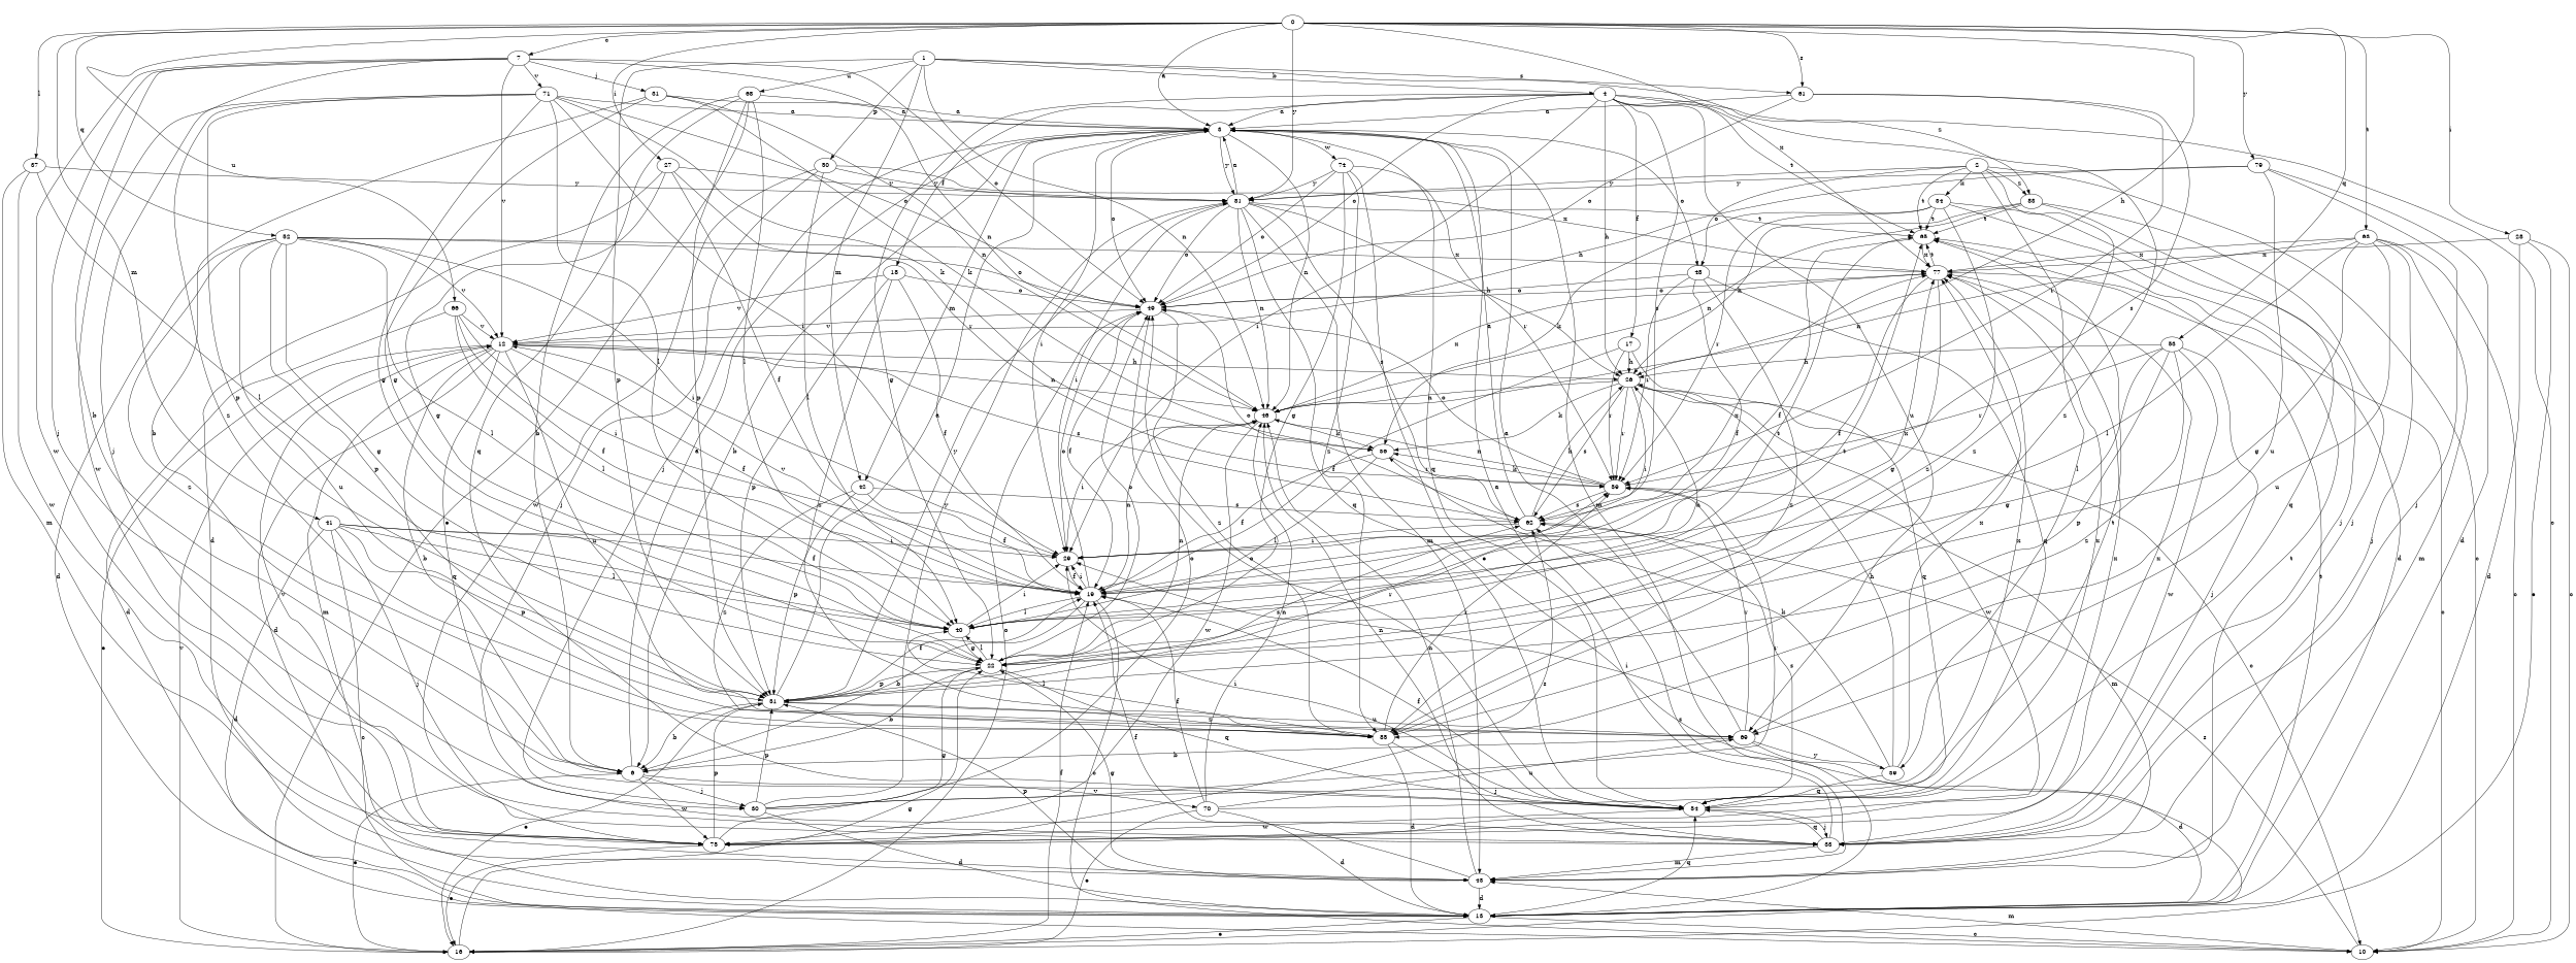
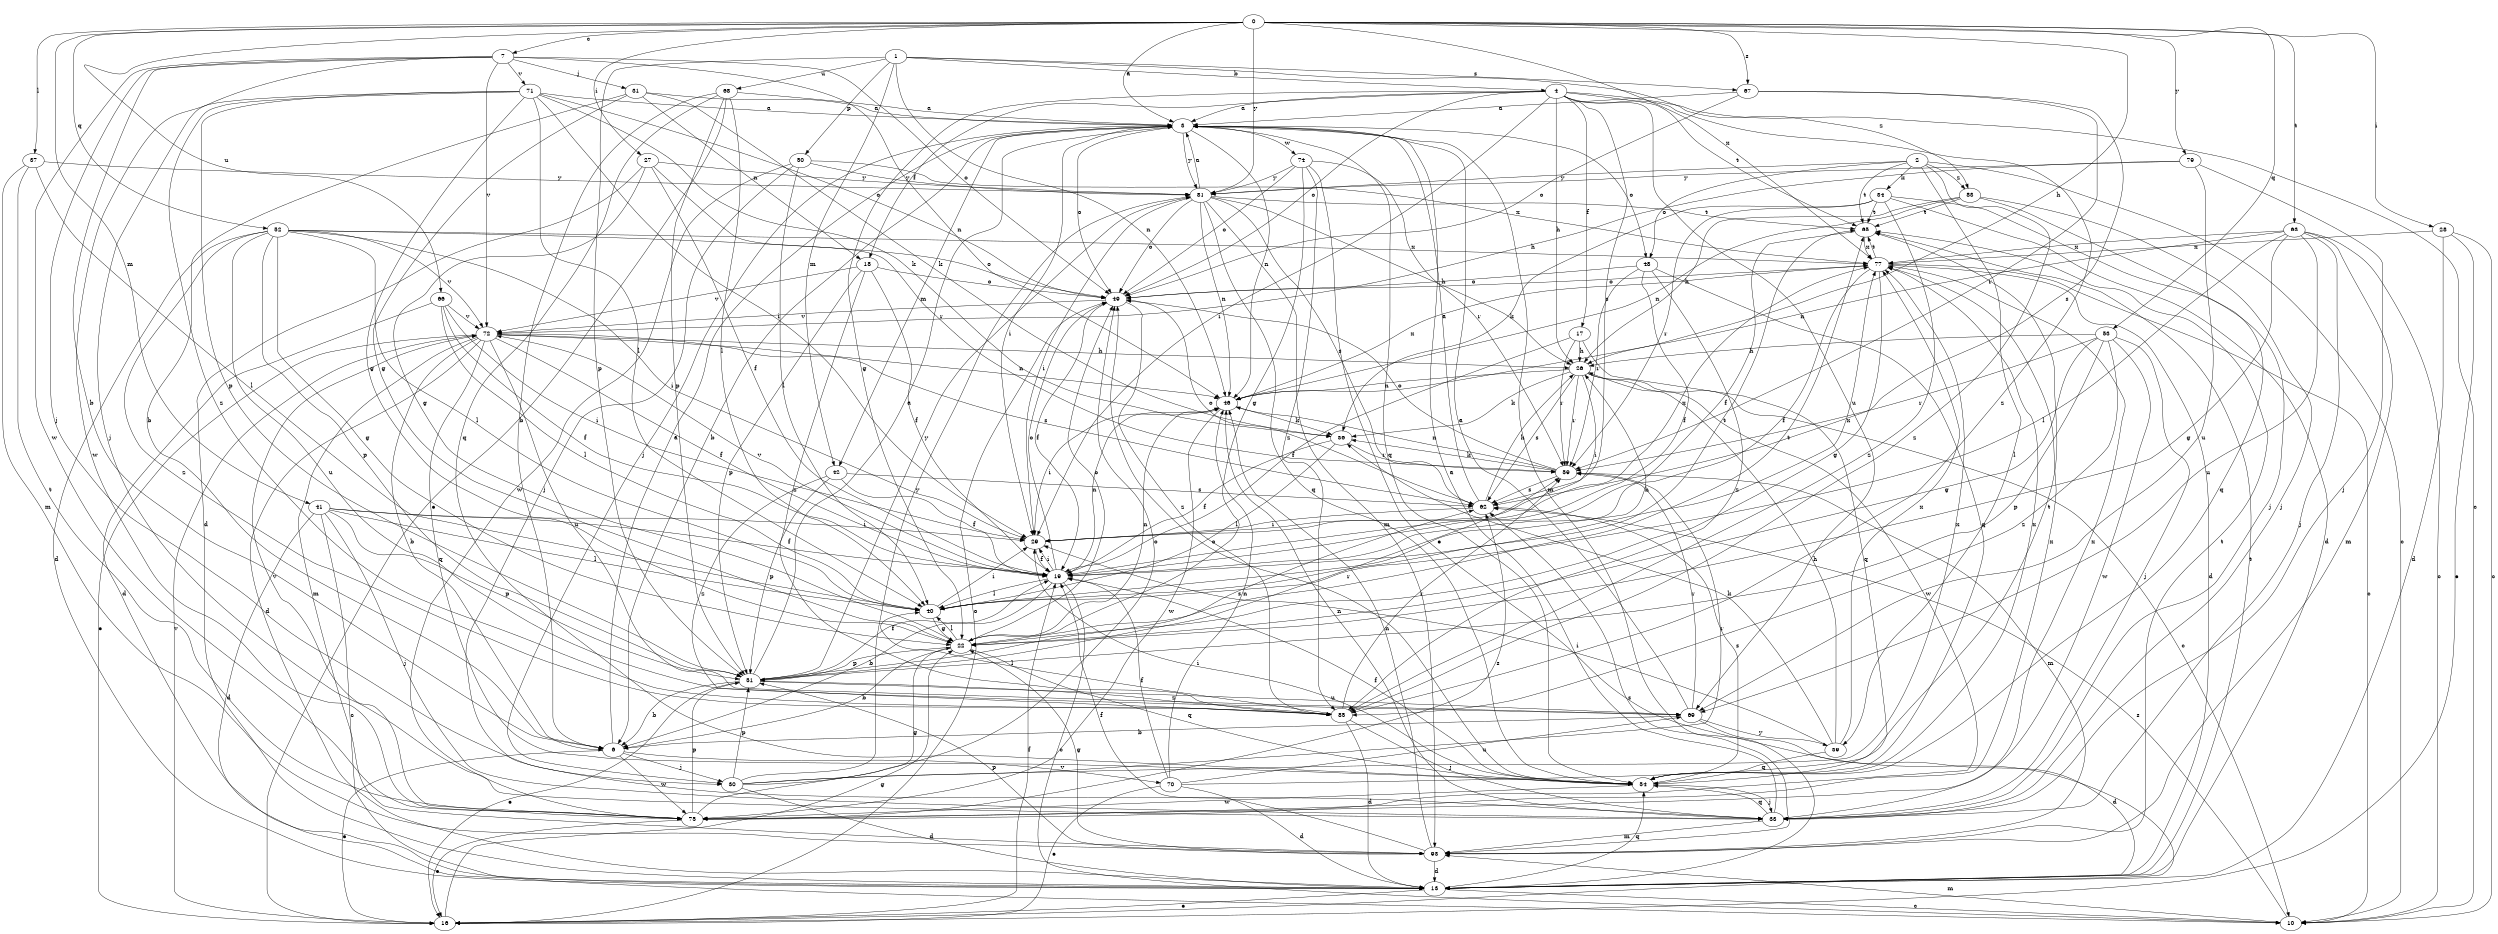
  strict digraph {
    0
    3
    7
    26
    27
    28
    37
    41
    52
    53
-   61
+   61 [label=67]
    63
    66
    77
    79
    81
    42
    46
    48
    6
    29
    30
-   43
+   43 [label=93]
    49
    54
    74
    75
    31
    33
    71
-   72 [label=12]
+   72
    10
    62
    59
    36
    22
    13
    19
    16
    40
    51
    85
    69
    65
    1
    4
    50
    68
    83
    17
    18
    2
    34
    39
    70
    0 -> 3 [label=a]
    0 -> 7 [label=c]
    0 -> 26 [label=h]
    0 -> 27 [label=i]
    0 -> 28 [label=i]
    0 -> 37 [label=l]
    0 -> 41 [label=m]
    0 -> 52 [label=q]
    0 -> 53 [label=q]
    0 -> 61 [label=s]
    0 -> 63 [label=t]
    0 -> 66 [label=u]
    0 -> 77 [label=x]
    0 -> 79 [label=y]
    0 -> 81 [label=y]
    3 -> 81 [label=y]
    3 -> 42 [label=m]
    3 -> 46 [label=n]
    3 -> 48 [label=o]
    3 -> 6 [label=b]
    3 -> 29 [label=i]
    3 -> 30 [label=j]
    3 -> 43 [label=m]
    3 -> 49 [label=o]
    3 -> 54 [label=q]
    3 -> 74 [label=w]
    7 -> 46 [label=n]
    7 -> 6 [label=b]
    7 -> 30 [label=j]
    7 -> 49 [label=o]
    7 -> 75 [label=w]
    7 -> 31 [label=j]
    7 -> 33 [label=j]
    7 -> 71 [label=v]
    7 -> 72 [label=v]
    26 -> 46 [label=n]
    26 -> 29 [label=i]
    26 -> 75 [label=w]
    26 -> 10 [label=c]
    26 -> 62 [label=s]
    26 -> 59 [label=r]
    26 -> 36 [label=k]
    27 -> 81 [label=y]
    27 -> 59 [label=r]
    27 -> 22 [label=g]
    27 -> 13 [label=d]
    27 -> 19 [label=f]
    28 -> 77 [label=x]
    28 -> 10 [label=c]
    28 -> 13 [label=d]
    28 -> 16 [label=e]
    37 -> 81 [label=y]
    37 -> 43 [label=m]
-   37 -> 75 [label=w]
+   37 -> 75 [label=t]
    37 -> 40 [label=l]
    41 -> 29 [label=i]
    41 -> 33 [label=j]
    41 -> 10 [label=c]
    41 -> 13 [label=d]
    41 -> 19 [label=f]
    41 -> 40 [label=l]
    41 -> 51 [label=p]
    52 -> 77 [label=x]
    52 -> 29 [label=i]
    52 -> 49 [label=o]
    52 -> 72 [label=v]
    52 -> 22 [label=g]
    52 -> 13 [label=d]
    52 -> 40 [label=l]
    52 -> 51 [label=p]
    52 -> 85 [label=z]
    52 -> 69 [label=u]
    53 -> 26 [label=h]
    53 -> 75 [label=w]
    53 -> 33 [label=j]
    53 -> 59 [label=r]
    53 -> 22 [label=g]
    53 -> 51 [label=p]
    53 -> 85 [label=z]
    61 -> 3 [label=a]
    61 -> 49 [label=o]
    61 -> 62 [label=s]
    61 -> 59 [label=r]
    63 -> 77 [label=x]
    63 -> 46 [label=n]
    63 -> 43 [label=m]
    63 -> 33 [label=j]
    63 -> 10 [label=c]
    63 -> 22 [label=g]
    63 -> 40 [label=l]
    63 -> 69 [label=u]
    66 -> 29 [label=i]
    66 -> 72 [label=v]
    66 -> 13 [label=d]
    66 -> 19 [label=f]
    66 -> 40 [label=l]
    77 -> 49 [label=o]
    77 -> 10 [label=c]
    77 -> 22 [label=g]
-   79 -> 13 [label=d]
+   77 -> 13 [label=d]
    77 -> 19 [label=f]
    77 -> 65 [label=t]
    79 -> 81 [label=y]
    79 -> 33 [label=j]
    79 -> 72 [label=h]
    79 -> 69 [label=u]
    81 -> 3 [label=a]
    81 -> 26 [label=h]
    81 -> 46 [label=n]
    81 -> 29 [label=i]
    81 -> 43 [label=m]
    81 -> 49 [label=o]
    81 -> 54 [label=q]
    81 -> 62 [label=s]
    81 -> 65 [label=t]
    42 -> 62 [label=s]
    42 -> 19 [label=f]
    42 -> 51 [label=p]
    42 -> 85 [label=z]
    46 -> 77 [label=x]
    46 -> 29 [label=i]
    46 -> 75 [label=w]
    46 -> 36 [label=k]
    48 -> 49 [label=o]
    48 -> 54 [label=q]
    48 -> 59 [label=r]
    48 -> 19 [label=f]
    48 -> 85 [label=z]
    6 -> 3 [label=a]
    6 -> 30 [label=j]
    6 -> 75 [label=w]
    6 -> 16 [label=e]
    6 -> 70 [label=v]
    29 -> 77 [label=x]
    29 -> 19 [label=f]
    30 -> 77 [label=x]
    30 -> 81 [label=y]
    30 -> 49 [label=o]
    30 -> 59 [label=r]
    30 -> 13 [label=d]
    30 -> 51 [label=p]
    43 -> 46 [label=n]
    43 -> 22 [label=g]
    43 -> 13 [label=d]
    43 -> 19 [label=f]
    43 -> 51 [label=p]
    43 -> 65 [label=t]
    49 -> 72 [label=v]
    49 -> 19 [label=f]
    49 -> 85 [label=z]
    54 -> 77 [label=x]
    54 -> 29 [label=i]
    54 -> 49 [label=o]
    54 -> 75 [label=w]
    54 -> 33 [label=j]
    54 -> 62 [label=s]
    54 -> 19 [label=f]
    74 -> 81 [label=y]
    74 -> 49 [label=o]
    74 -> 59 [label=r]
    74 -> 22 [label=g]
    74 -> 16 [label=e]
    74 -> 85 [label=z]
    75 -> 77 [label=x]
    75 -> 72 [label=v]
    75 -> 62 [label=s]
    75 -> 22 [label=g]
    75 -> 16 [label=e]
    75 -> 51 [label=p]
    31 -> 3 [label=a]
-   31 -> 46 [label=n]
+   31 -> 18 [label=n]
    31 -> 6 [label=b]
    31 -> 36 [label=k]
    31 -> 22 [label=g]
    33 -> 3 [label=a]
    33 -> 77 [label=x]
    33 -> 46 [label=n]
    33 -> 43 [label=m]
    33 -> 54 [label=q]
    71 -> 3 [label=a]
    71 -> 29 [label=i]
    71 -> 49 [label=o]
    71 -> 75 [label=w]
    71 -> 36 [label=k]
    71 -> 22 [label=g]
    71 -> 40 [label=l]
    71 -> 51 [label=p]
    71 -> 85 [label=z]
    72 -> 26 [label=h]
    72 -> 46 [label=n]
    72 -> 6 [label=b]
    72 -> 43 [label=m]
    72 -> 54 [label=q]
    72 -> 62 [label=s]
    72 -> 13 [label=d]
    72 -> 19 [label=f]
    72 -> 16 [label=e]
    72 -> 69 [label=u]
    10 -> 43 [label=m]
    10 -> 62 [label=s]
    62 -> 3 [label=a]
    62 -> 26 [label=h]
    62 -> 29 [label=i]
    62 -> 49 [label=o]
    59 -> 46 [label=n]
    59 -> 43 [label=m]
    59 -> 49 [label=o]
    59 -> 62 [label=s]
    59 -> 36 [label=k]
    36 -> 59 [label=r]
    36 -> 19 [label=f]
    36 -> 40 [label=l]
    22 -> 46 [label=n]
    22 -> 6 [label=b]
    22 -> 49 [label=o]
    22 -> 54 [label=q]
    22 -> 40 [label=l]
    22 -> 51 [label=p]
    22 -> 65 [label=t]
    13 -> 54 [label=q]
    13 -> 10 [label=c]
    13 -> 62 [label=s]
    13 -> 16 [label=e]
    13 -> 65 [label=t]
    19 -> 77 [label=x]
    19 -> 46 [label=n]
    19 -> 6 [label=b]
    19 -> 29 [label=i]
    19 -> 49 [label=o]
    19 -> 72 [label=v]
    19 -> 10 [label=c]
    19 -> 40 [label=l]
    16 -> 49 [label=o]
    16 -> 72 [label=v]
    16 -> 22 [label=g]
    16 -> 19 [label=f]
    40 -> 26 [label=h]
    40 -> 29 [label=i]
    40 -> 22 [label=g]
    40 -> 65 [label=t]
    51 -> 3 [label=a]
    51 -> 81 [label=y]
    51 -> 6 [label=b]
    51 -> 62 [label=s]
    51 -> 59 [label=r]
    51 -> 19 [label=f]
    51 -> 16 [label=e]
    51 -> 85 [label=z]
    51 -> 69 [label=u]
    85 -> 33 [label=j]
    85 -> 59 [label=r]
    85 -> 13 [label=d]
    85 -> 40 [label=l]
    69 -> 3 [label=a]
    69 -> 6 [label=b]
    69 -> 59 [label=r]
    69 -> 13 [label=d]
    69 -> 39 [label=y]
    65 -> 77 [label=x]
    65 -> 19 [label=f]
    1 -> 61 [label=s]
    1 -> 42 [label=m]
    1 -> 46 [label=n]
    1 -> 51 [label=p]
    1 -> 4 [label=b]
    1 -> 50 [label=p]
    1 -> 68 [label=u]
    1 -> 83 [label=z]
    4 -> 3 [label=a]
    4 -> 26 [label=h]
    4 -> 29 [label=i]
    4 -> 49 [label=o]
    4 -> 10 [label=c]
    4 -> 62 [label=s]
    4 -> 22 [label=g]
    4 -> 85 [label=z]
    4 -> 69 [label=u]
    4 -> 65 [label=t]
    4 -> 17 [label=f]
    4 -> 18 [label=f]
    50 -> 77 [label=x]
    50 -> 81 [label=y]
    50 -> 75 [label=w]
    50 -> 33 [label=j]
    50 -> 40 [label=l]
    68 -> 3 [label=a]
    68 -> 6 [label=b]
    68 -> 54 [label=q]
    68 -> 16 [label=e]
    68 -> 40 [label=l]
    68 -> 51 [label=p]
    83 -> 26 [label=h]
    83 -> 46 [label=n]
    83 -> 54 [label=q]
    83 -> 33 [label=j]
    83 -> 65 [label=t]
    17 -> 26 [label=h]
    17 -> 54 [label=q]
    17 -> 59 [label=r]
    17 -> 19 [label=f]
    18 -> 49 [label=o]
    18 -> 72 [label=v]
    18 -> 19 [label=f]
    18 -> 51 [label=p]
    18 -> 85 [label=z]
    2 -> 81 [label=y]
    2 -> 48 [label=o]
    2 -> 10 [label=c]
    2 -> 85 [label=z]
    2 -> 65 [label=t]
    2 -> 83 [label=z]
    2 -> 34 [label=k]
    2 -> 39 [label=l]
    34 -> 33 [label=j]
    34 -> 59 [label=r]
    34 -> 36 [label=k]
    34 -> 13 [label=d]
    34 -> 85 [label=z]
    34 -> 65 [label=t]
    39 -> 26 [label=h]
    39 -> 77 [label=x]
    39 -> 29 [label=i]
    39 -> 54 [label=q]
    39 -> 36 [label=k]
    70 -> 46 [label=n]
    70 -> 13 [label=d]
    70 -> 19 [label=f]
    70 -> 16 [label=e]
    70 -> 69 [label=u]
    70 -> 65 [label=t]
  }
